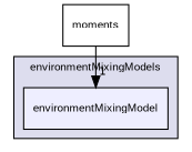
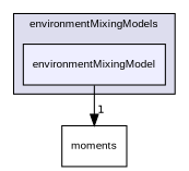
  digraph {
    compound=true
    fontname="Liberation Sans"
    node [fontname="Liberation Sans" fontsize=10 shape=box]
    n1 [fillcolor="#eeeeff" label=environmentMixingModel pencolor=black style=filled]
    n2 [label=moments]
    subgraph cluster_1 {
      bgcolor="#ddddee"
      fontsize=10
      label=environmentMixingModels
      pencolor=black
      n1
    }
-   n2 -> n1 [headlabel=1 labeldistance=1.5 labelfontname=Helvetica labelfontsize=10 fontname="Liberation Sans"]
+   n1 -> n2 [headlabel=1 labeldistance=1.5 labelfontname=Helvetica labelfontsize=10 fontname="Liberation Sans"]
  }
